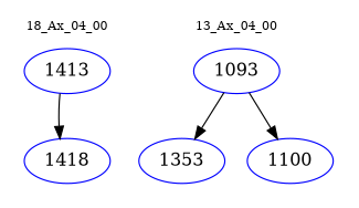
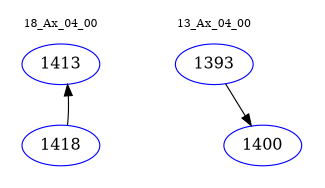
  digraph {
    node [color=blue]
    edge [color=black]
    n1 [label=1413]
    n2 [label=1418]
-   n3 [label=1093]
-   n4 [label=1353]
-   n5 [label=1100]
+   n3 [label=1393]
+   n5 [label=1400]
    subgraph cluster_1 {
      color=white
      fontsize=10
      label="18_Ax_04_00"
      n1
      n2
    }
    subgraph cluster_2 {
      color=white
      fontsize=10
      label="13_Ax_04_00"
      n3
-     n4
      n5
    }
-   n1 -> n2
-   n3 -> n4
+   n2 -> n1
    n3 -> n5
  }
